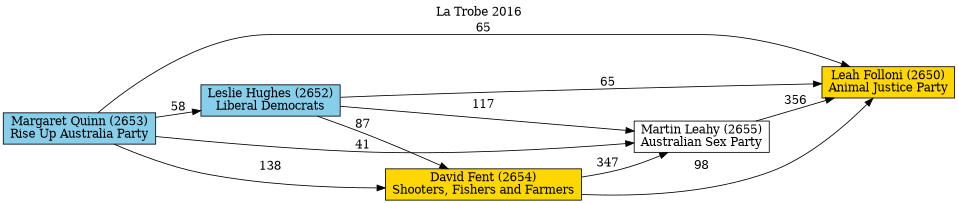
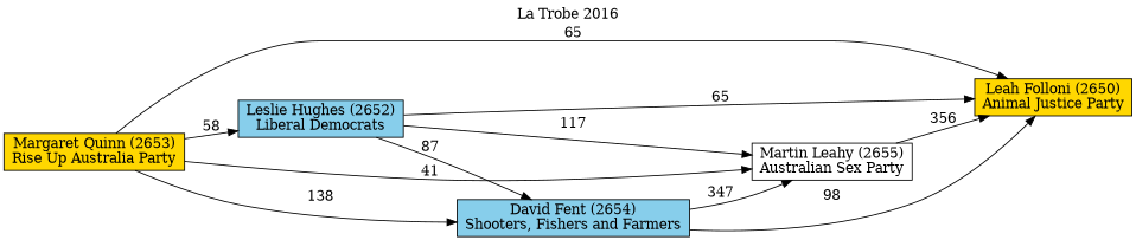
  digraph {
    label="La Trobe 2016"
    labelloc=t
    mclimit=10
    rankdir=LR
    node [fillcolor=skyblue shape=box style=filled]
-   n1 [label="Margaret Quinn (2653)\nRise Up Australia Party"]
+   n1 [fillcolor=gold label="Margaret Quinn (2653)\nRise Up Australia Party"]
    n2 [fillcolor=gold label="Leah Folloni (2650)\nAnimal Justice Party"]
    n3 [label="Leslie Hughes (2652)\nLiberal Democrats"]
-   n4 [fillcolor=gold label="David Fent (2654)\nShooters, Fishers and Farmers"]
+   n4 [label="David Fent (2654)\nShooters, Fishers and Farmers"]
    n5 [fillcolor=white label="Martin Leahy (2655)\nAustralian Sex Party"]
    n1 -> n2 [label=65]
    n1 -> n3 [label=58]
    n1 -> n4 [label=138]
    n1 -> n5 [label=41]
    n3 -> n2 [label=65]
    n3 -> n4 [label=87]
    n3 -> n5 [label=117]
    n4 -> n2 [label=98]
    n4 -> n5 [label=347]
    n5 -> n2 [label=356]
  }
